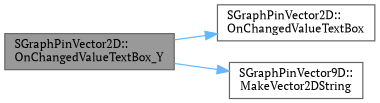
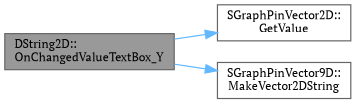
  digraph {
    fontname="PT Serif"
    rankdir=LR
    node [color=grey40 fillcolor=white fontname="PT Serif" fontsize=10 shape=box style=filled]
    edge [color=steelblue1 fontname="PT Serif" fontsize=10 labelfontname=Helvetica labelfontsize=10 style=solid]
-   n1 [color=gray40 fillcolor=grey60 fontcolor=black height=0.2 label="SGraphPinVector2D::\lOnChangedValueTextBox_Y" width=0.4]
-   n2 [height=0.2 label="SGraphPinVector2D::\lOnChangedValueTextBox" width=0.4]
+   n1 [color=gray40 fillcolor=grey60 fontcolor=black height=0.2 label="DString2D::\lOnChangedValueTextBox_Y" width=0.4]
+   n2 [height=0.2 label="SGraphPinVector2D::\lGetValue" width=0.4]
    n3 [height=0.2 label="SGraphPinVector9D::\lMakeVector2DString" width=0.4]
    n1 -> n2
    n1 -> n3
  }
